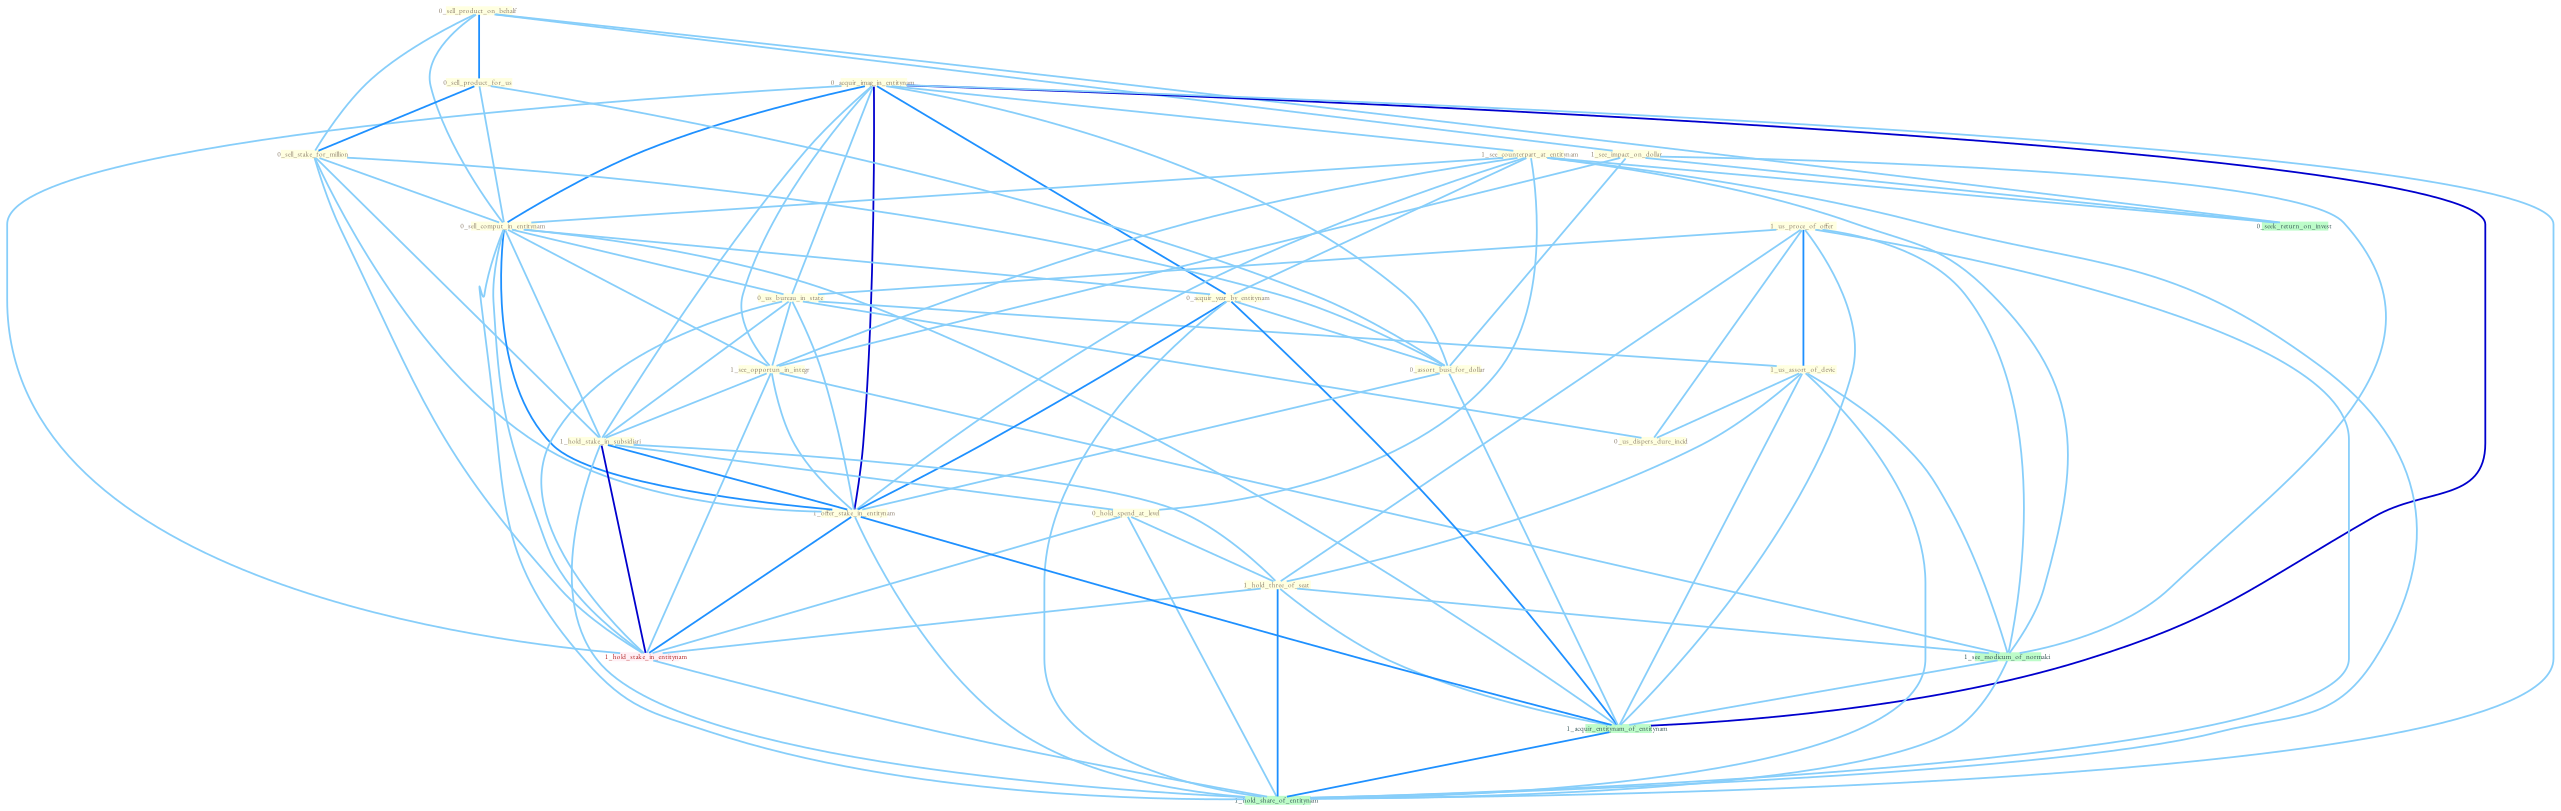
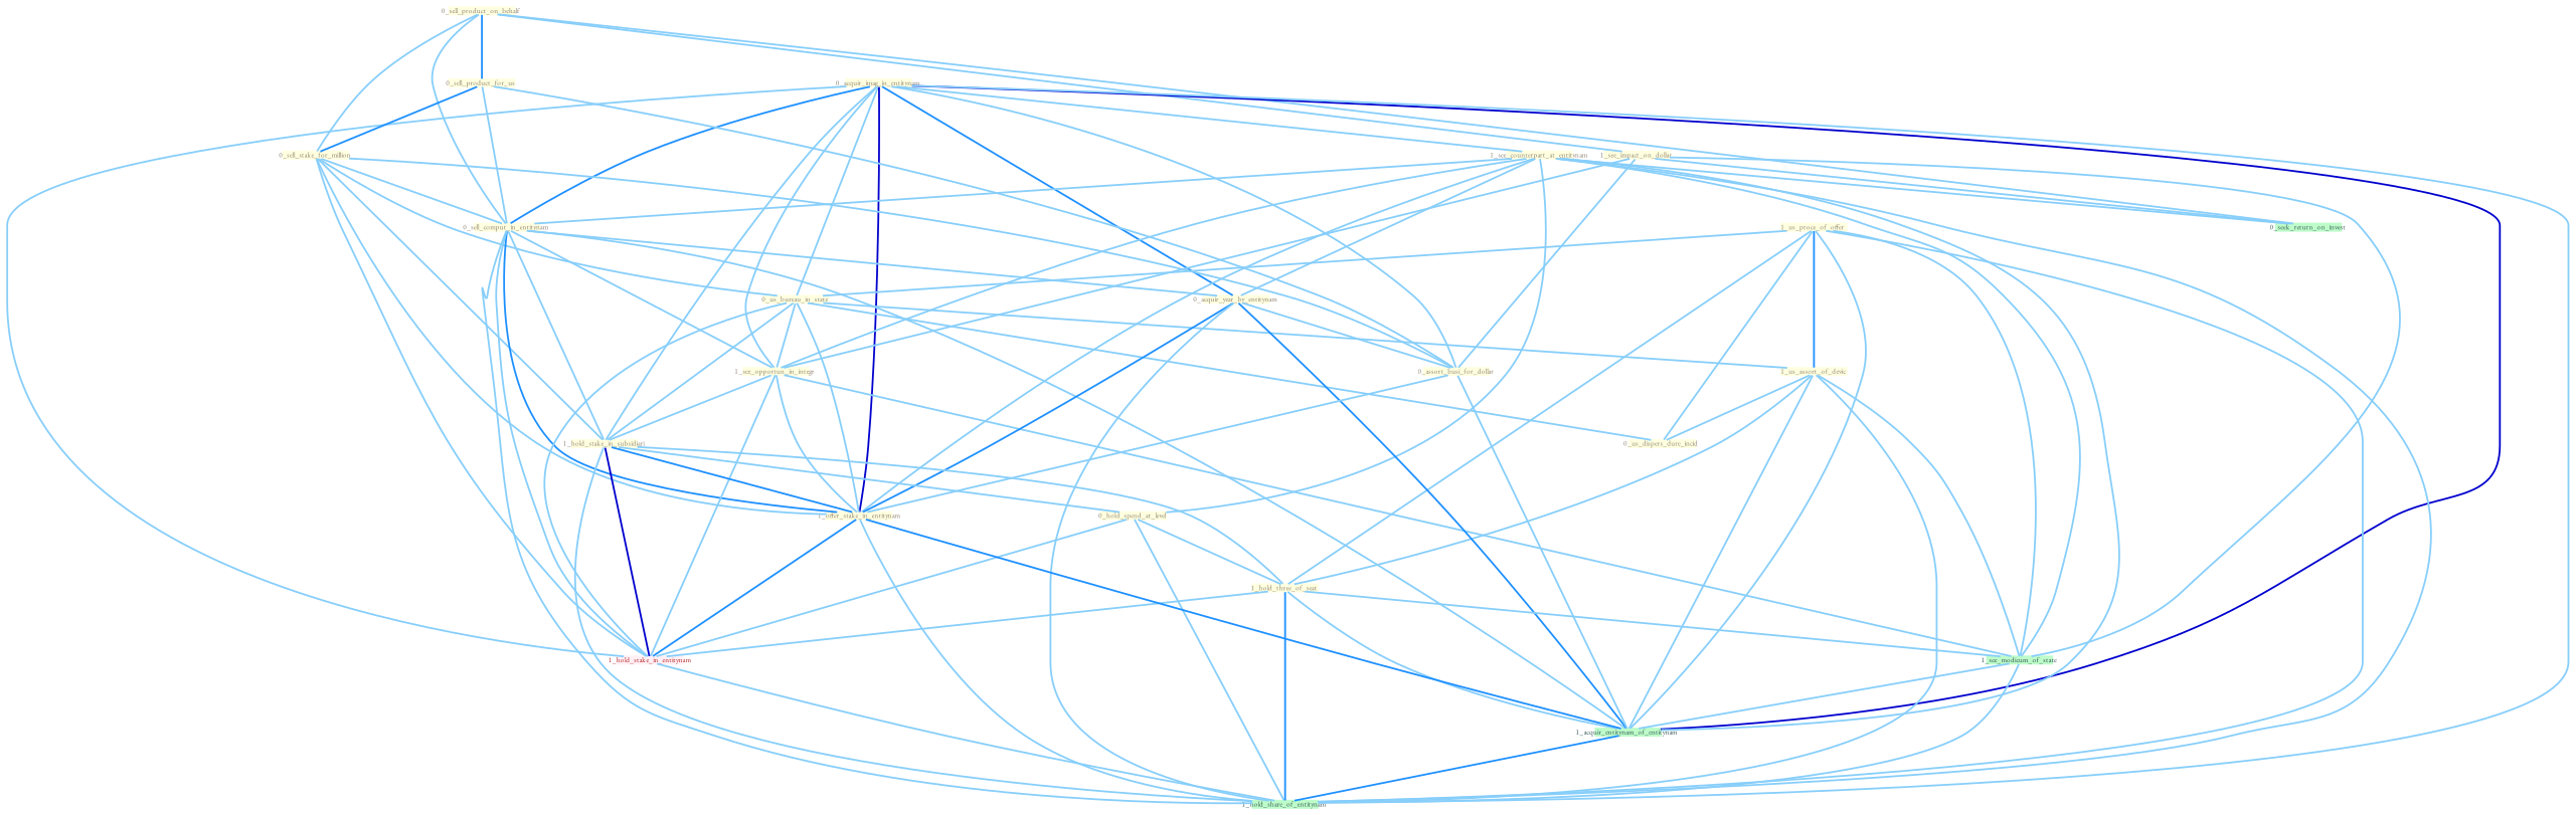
  graph {
    fontname="EB Garamond"
    node [color="#ffffe0" fixedsize=true fontcolor="#8b7d6b" fontname="EB Garamond" fontsize=4 shape=polygon style=filled]
    edge [color="#87cefa" fontname="EB Garamond" w=1]
    "0_sell_product_on_behalf " [height=.06 width=.5]
    "0_acquir_imag_in_entitynam " [height=.06 width=.5]
    "1_see_counterpart_at_entitynam " [height=.06 width=.5]
    "1_us_proce_of_offer " [height=.06 width=.5]
    "0_sell_product_for_us " [height=.06 width=.5]
    "0_sell_stake_for_million " [height=.06 width=.5]
    "0_sell_comput_in_entitynam " [height=.06 width=.5]
    "1_see_impact_on_dollar " [height=.06 width=.5]
    "0_us_bureau_in_state " [height=.06 width=.5]
    "1_us_assort_of_devic " [height=.06 width=.5]
    "1_see_opportun_in_integr " [height=.06 width=.5]
    "0_acquir_year_by_entitynam " [height=.06 width=.5]
    n13 [height=.06 label="0_assort_busi_for_dollar" width=.5]
    "1_hold_stake_in_subsidiari " [height=.06 width=.5]
    "0_hold_spend_at_level " [height=.06 width=.5]
    "1_hold_three_of_seat " [height=.06 width=.5]
    "0_us_dispers_dure_incid " [height=.06 width=.5]
    n18 [height=.06 label="1_offer_stake_in_entitynam" width=.5]
    n19 [color="#fff0f5" fontcolor="#b22222" height=.06 label="1_hold_stake_in_entitynam" width=.5]
    "0_seek_return_on_invest " [color="#BDFCC9" fontcolor="#2f4f4f" height=.06 width=.5]
    "1_acquir_entitynam_of_entitynam " [color="#BDFCC9" fontcolor="#2f4f4f" height=.06 width=.5]
    "1_hold_share_of_entitynam " [color="#BDFCC9" fontcolor="#2f4f4f" height=.06 width=.5]
-   "1_see_modicum_of_normalci " [color="#BDFCC9" fontcolor="#2f4f4f" height=.06 width=.5]
+   "1_see_modicum_of_normalci " [color="#BDFCC9" fontcolor="#2f4f4f" height=.06 width=.5 label="1_see_modicum_of_state"]
    subgraph sub_1 {
      "0_sell_product_on_behalf "
      "0_acquir_imag_in_entitynam "
      "1_see_counterpart_at_entitynam "
      "1_us_proce_of_offer "
      "0_sell_product_for_us "
      "0_sell_stake_for_million "
      "0_sell_comput_in_entitynam "
      "1_see_impact_on_dollar "
      "0_us_bureau_in_state "
      "1_us_assort_of_devic "
      "1_see_opportun_in_integr "
      "0_acquir_year_by_entitynam "
      n13
      "1_hold_stake_in_subsidiari "
      "0_hold_spend_at_level "
      "1_hold_three_of_seat "
      "0_us_dispers_dure_incid "
      n18
    }
    subgraph sub_2 {
      n19
    }
    "0_sell_product_on_behalf " -- "0_sell_product_for_us " [color="#1e90ff" w=2]
    "0_sell_product_on_behalf " -- "0_sell_stake_for_million "
    "0_sell_product_on_behalf " -- "0_sell_comput_in_entitynam "
    "0_sell_product_on_behalf " -- "1_see_impact_on_dollar "
    "0_sell_product_on_behalf " -- "0_seek_return_on_invest "
    "0_acquir_imag_in_entitynam " -- "1_see_counterpart_at_entitynam "
    "0_acquir_imag_in_entitynam " -- "0_sell_comput_in_entitynam " [color="#1e90ff" w=2]
    "0_acquir_imag_in_entitynam " -- "0_us_bureau_in_state "
    "0_acquir_imag_in_entitynam " -- "1_see_opportun_in_integr "
    "0_acquir_imag_in_entitynam " -- "0_acquir_year_by_entitynam " [color="#1e90ff" w=2]
    "0_acquir_imag_in_entitynam " -- n13
    "0_acquir_imag_in_entitynam " -- "1_hold_stake_in_subsidiari "
    "0_acquir_imag_in_entitynam " -- n18 [color="#0000cd" w=3]
    "0_acquir_imag_in_entitynam " -- n19
    "0_acquir_imag_in_entitynam " -- "1_acquir_entitynam_of_entitynam " [color="#0000cd" w=2]
    "0_acquir_imag_in_entitynam " -- "1_hold_share_of_entitynam "
    "1_see_counterpart_at_entitynam " -- "0_sell_comput_in_entitynam "
    "1_see_counterpart_at_entitynam " -- "1_see_opportun_in_integr "
    "1_see_counterpart_at_entitynam " -- "0_acquir_year_by_entitynam "
    "1_see_counterpart_at_entitynam " -- "0_hold_spend_at_level "
    "1_see_counterpart_at_entitynam " -- n18
    "1_see_counterpart_at_entitynam " -- "0_seek_return_on_invest "
+   "1_see_counterpart_at_entitynam " -- "1_acquir_entitynam_of_entitynam "
    "1_see_counterpart_at_entitynam " -- "1_hold_share_of_entitynam "
    "1_see_counterpart_at_entitynam " -- "1_see_modicum_of_normalci "
    "1_us_proce_of_offer " -- "0_us_bureau_in_state "
    "1_us_proce_of_offer " -- "1_us_assort_of_devic " [color="#1e90ff" w=2]
    "1_us_proce_of_offer " -- "1_hold_three_of_seat "
    "1_us_proce_of_offer " -- "0_us_dispers_dure_incid "
    "1_us_proce_of_offer " -- "1_acquir_entitynam_of_entitynam "
    "1_us_proce_of_offer " -- "1_hold_share_of_entitynam "
    "1_us_proce_of_offer " -- "1_see_modicum_of_normalci "
    "0_sell_product_for_us " -- "0_sell_stake_for_million " [color="#1e90ff" w=2]
    "0_sell_product_for_us " -- "0_sell_comput_in_entitynam "
    "0_sell_product_for_us " -- n13
    "0_sell_stake_for_million " -- "0_sell_comput_in_entitynam "
    "0_sell_stake_for_million " -- n13
    "0_sell_stake_for_million " -- "1_hold_stake_in_subsidiari "
    "0_sell_stake_for_million " -- n18
    "0_sell_stake_for_million " -- n19
-   "0_sell_comput_in_entitynam " -- "0_us_bureau_in_state "
+   "0_sell_stake_for_million " -- "0_us_bureau_in_state "
    "0_sell_comput_in_entitynam " -- "1_see_opportun_in_integr "
    "0_sell_comput_in_entitynam " -- "0_acquir_year_by_entitynam "
    "0_sell_comput_in_entitynam " -- "1_hold_stake_in_subsidiari "
    "0_sell_comput_in_entitynam " -- n18 [color="#1e90ff" w=2]
    "0_sell_comput_in_entitynam " -- n19
    "0_sell_comput_in_entitynam " -- "1_acquir_entitynam_of_entitynam "
    "0_sell_comput_in_entitynam " -- "1_hold_share_of_entitynam "
    "1_see_impact_on_dollar " -- "1_see_opportun_in_integr "
    "1_see_impact_on_dollar " -- n13
    "1_see_impact_on_dollar " -- "0_seek_return_on_invest "
    "1_see_impact_on_dollar " -- "1_see_modicum_of_normalci "
    "0_us_bureau_in_state " -- "1_us_assort_of_devic "
    "0_us_bureau_in_state " -- "1_see_opportun_in_integr "
    "0_us_bureau_in_state " -- "1_hold_stake_in_subsidiari "
    "0_us_bureau_in_state " -- "0_us_dispers_dure_incid "
    "0_us_bureau_in_state " -- n18
    "0_us_bureau_in_state " -- n19
    "1_us_assort_of_devic " -- "1_hold_three_of_seat "
    "1_us_assort_of_devic " -- "0_us_dispers_dure_incid "
    "1_us_assort_of_devic " -- "1_acquir_entitynam_of_entitynam "
    "1_us_assort_of_devic " -- "1_hold_share_of_entitynam "
    "1_us_assort_of_devic " -- "1_see_modicum_of_normalci "
    "1_see_opportun_in_integr " -- "1_hold_stake_in_subsidiari "
    "1_see_opportun_in_integr " -- n18
    "1_see_opportun_in_integr " -- n19
    "1_see_opportun_in_integr " -- "1_see_modicum_of_normalci "
    "0_acquir_year_by_entitynam " -- n13
    "0_acquir_year_by_entitynam " -- n18 [color="#1e90ff" w=2]
    "0_acquir_year_by_entitynam " -- "1_acquir_entitynam_of_entitynam " [color="#1e90ff" w=2]
    "0_acquir_year_by_entitynam " -- "1_hold_share_of_entitynam "
    n13 -- n18
    n13 -- "1_acquir_entitynam_of_entitynam "
    "1_hold_stake_in_subsidiari " -- "0_hold_spend_at_level "
    "1_hold_stake_in_subsidiari " -- "1_hold_three_of_seat "
    "1_hold_stake_in_subsidiari " -- n18 [color="#1e90ff" w=2]
    "1_hold_stake_in_subsidiari " -- n19 [color="#0000cd" w=3]
    "1_hold_stake_in_subsidiari " -- "1_hold_share_of_entitynam "
    "0_hold_spend_at_level " -- "1_hold_three_of_seat "
    "0_hold_spend_at_level " -- n19
    "0_hold_spend_at_level " -- "1_hold_share_of_entitynam "
    "1_hold_three_of_seat " -- n19
    "1_hold_three_of_seat " -- "1_acquir_entitynam_of_entitynam "
    "1_hold_three_of_seat " -- "1_hold_share_of_entitynam " [color="#1e90ff" w=2]
    "1_hold_three_of_seat " -- "1_see_modicum_of_normalci "
    n18 -- n19 [color="#1e90ff" w=2]
    n18 -- "1_acquir_entitynam_of_entitynam " [color="#1e90ff" w=2]
    n18 -- "1_hold_share_of_entitynam "
    n19 -- "1_hold_share_of_entitynam "
    "1_acquir_entitynam_of_entitynam " -- "1_hold_share_of_entitynam " [color="#1e90ff" w=2]
    "1_see_modicum_of_normalci " -- "1_acquir_entitynam_of_entitynam "
    "1_see_modicum_of_normalci " -- "1_hold_share_of_entitynam "
  }
